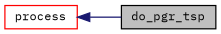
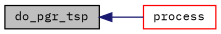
  digraph {
    rankdir=LR
    fontname="IBM Plex Mono"
    node [fontname="IBM Plex Mono" fontsize=10 shape=record style=filled]
    n1 [color=black fillcolor=grey75 fontcolor=black height=0.2 label=do_pgr_tsp width=0.4]
    n2 [color=red fillcolor=white height=0.2 label=process width=0.4]
-   n2 -> n1 [color=midnightblue dir=back fontname="IBM Plex Mono" fontsize=10 labelfontname=Helvetica labelfontsize=10 style=solid]
+   n1 -> n2 [color=midnightblue dir=back fontname="IBM Plex Mono" fontsize=10 labelfontname=Helvetica labelfontsize=10 style=solid]
  }
